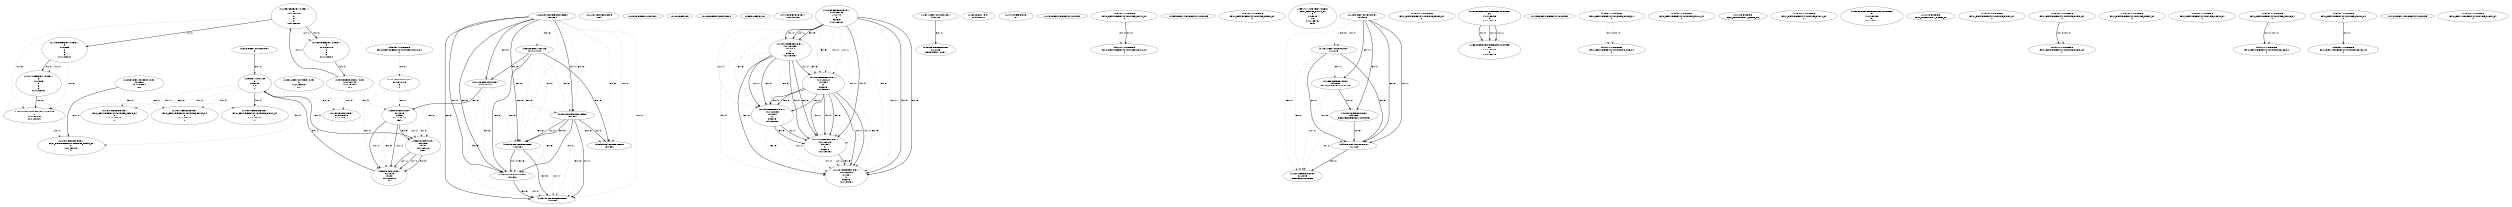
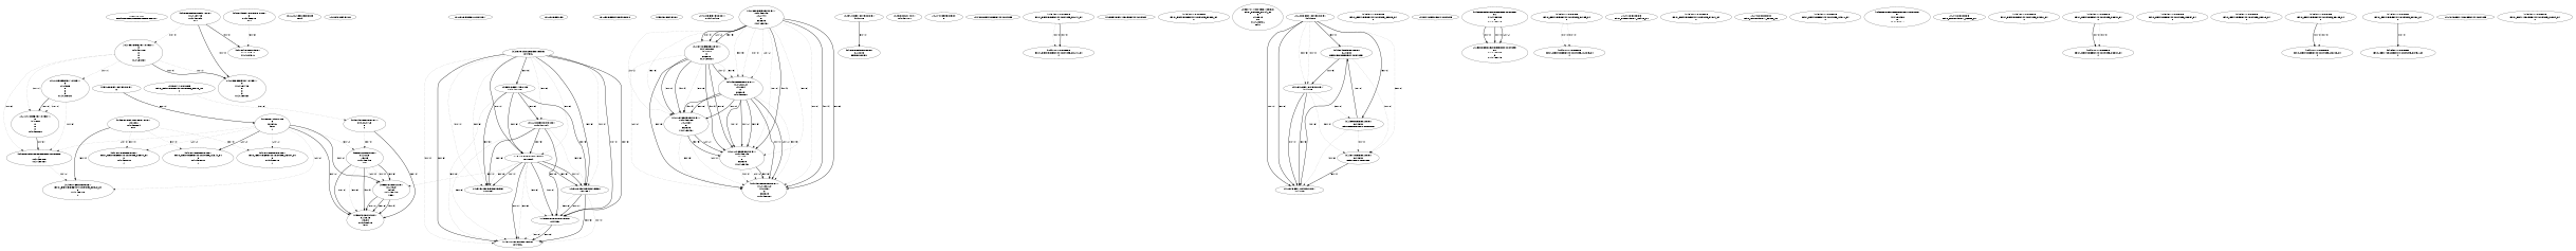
  digraph {
    fontname=Lato
    node [fontname=Lato]
    edge [fontname=Lato style=bold]
+   n1 [label="6850628.main\n0024a8a7fcdd32f0fedebe0ee7ce9226"]
    n2 [label="4254480.GetModuleHandleW\n0"]
    n3 [label="4215383.VirtualAlloc\n0\n1310704\n4096\n4"]
    n4 [label="4243306.GetModuleFileNameW\n4194304\n2147408904\n522"]
    n5 [label="4247567.GetLocaleInfoW\nretval_GetUserDefaultUILanguage_34341_32\n3\n2147408268\n4"]
    n6 [label="4247567.GetLocaleInfoW\nretval_GetUserDefaultUILanguage_33297_32\n3\n2147408268\n4"]
    n7 [label="4247567.GetLocaleInfoW\nretval_GetUserDefaultUILanguage_33578_32\n3\n2147408268\n4"]
    n8 [label="4247567.GetLocaleInfoW\nretval_GetUserDefaultUILanguage_33549_32\n3\n2147408268\n4"]
    n9 [label="6844434.SetThreadLocale\n1024"]
    n10 [label="4243965.InitializeCriticalSection\n6917004"]
    n11 [label="4250188.GetSystemInfo\n2147417660"]
    n12 [label="4214413.GetStartupInfoW\n2147417624"]
    n13 [label="4245418.EnterCriticalSection\n6917004"]
    n14 [label="4245469.LeaveCriticalSection\n6917004"]
    n15 [label="4245580.EnterCriticalSection\n6917004"]
    n16 [label="4245621.LeaveCriticalSection\n6917004"]
    n17 [label="4245454.LeaveCriticalSection\n6917004"]
+   n18 [label="4243979.GetVersion\n"]
    n19 [label="6844540.GetCommandLineW\n"]
    n20 [label="6844560.GetACP\n"]
    n21 [label="6844580.GetCurrentThreadId\n"]
    n22 [label="4250204.GetVersion\n"]
    n23 [label="4276690.GetVersionExW\n2147417420"]
    n24 [label="4248064.GetModuleFileNameW\n0\n2147408370\n261"]
    n25 [label="4246014.FindFirstFileW\n2147406542\n2147407064"]
    n26 [label="4245785.GetLongPathNameW\n2147407710\n2147406542\n261"]
    n27 [label="4246556.RegQueryValueExW\n0\n2147407710\n0\n0\n0\n2147408232"]
    n28 [label="4246599.RegQueryValueExW\n0\n2147407710\n0\n0\n0\n2147408232"]
    n29 [label="4250073.LoadStringW\n9441340\n65485\n2147409468\n4096"]
    n30 [label="4250073.LoadStringW\n9441340\n65484\n2147409468\n4096"]
    n31 [label="4245215.SetThreadPreferredUILanguages\n4\n2147408220\n2147408232"]
    n32 [label="4250073.LoadStringW\n9441340\n65483\n2147409468\n4096"]
    n33 [label="4246338.RegOpenKeyExW\n2147483649\n4246772\n0\n983065\n2147408236"]
    n34 [label="4246372.RegOpenKeyExW\n2147483650\n4246772\n0\n983065\n2147408236"]
    n35 [label="4246402.RegOpenKeyExW\n2147483649\n4246832\n0\n983065\n2147408236"]
    n36 [label="4246432.RegOpenKeyExW\n2147483650\n4246832\n0\n983065\n2147408236"]
    n37 [label="4246462.RegOpenKeyExW\n2147483649\n4246884\n0\n983065\n2147408236"]
    n38 [label="4246492.RegOpenKeyExW\n2147483649\n4246936\n0\n983065\n2147408236"]
    n39 [label="4245741.GetModuleHandleW\n4246160"]
-   n40 [label="4245758.GetProcAddress\n9441320\nGetLongPathNameW"]
+   n40 [label="4245758.GetProcAddress\n9441320\nGetProcAddress"]
    n41 [label="4246635.RegQueryValueExW\n0\n4247000\n0\n0\n0\n2147408231"]
    n42 [label="4246676.RegQueryValueExW\n0\n4247000\n0\n0\n0\n2147408232"]
    n43 [label="4245683.CharNextW\n2147407716"]
    n44 [label="4246722.RegCloseKey\n0"]
    n45 [label="4247883.GetUserDefaultUILanguage\n"]
    n46 [label="4245487.IsValidLocale\nretval_GetUserDefaultUILanguage_33411_32\n2"]
    n47 [label="4244766.IsValidLocale\nretval_GetUserDefaultUILanguage_33411_32\n2"]
-   n48 [label="4245525.GetSystemDefaultUILanguage\n"]
+   n49 [label="4245552.GetSystemDefaultUILanguage\n"]
    n50 [label="4245487.IsValidLocale\nretval_GetUserDefaultUILanguage_33383_32\n2"]
    n51 [label="4250171.MultiByteToWideChar\nretval_GetACP_32774_32\n0\n4243868\n10\n2147403704\n2047"]
    n52 [label="4244018.GetModuleHandleW\n4244120"]
    n53 [label="4244024.GetProcAddress\n9441320\nGetThreadPreferredUILanguages"]
    n54 [label="4244044.GetModuleHandleW\n4244120"]
    n55 [label="4244050.GetProcAddress\n9441320\nSetThreadPreferredUILanguages"]
    n56 [label="4244070.GetModuleHandleW\n4244120"]
    n57 [label="4244076.GetProcAddress\n9441320\nGetThreadUILanguage"]
    n58 [label="4245487.IsValidLocale\nretval_GetUserDefaultUILanguage_33898_32\n2"]
+   n59 [label="4245121.GetThreadUILanguage\n"]
    n60 [label="4245059.GetThreadPreferredUILanguages\n56\n2147408200\n0\n2147408240"]
    n61 [label="4245088.GetThreadPreferredUILanguages\n56\n2147408200\n0\n2147408240"]
-   n62 [label="4247558.GetUserDefaultUILanguage\n"]
    n63 [label="4248145.LoadLibraryExW\n3224341740\n0\n2"]
    n64 [label="4245487.IsValidLocale\nretval_GetUserDefaultUILanguage_34105_32\n2"]
    n65 [label="4244766.IsValidLocale\nretval_GetUserDefaultUILanguage_34105_32\n2"]
    n66 [label="4245487.IsValidLocale\nretval_GetUserDefaultUILanguage_32878_32\n2"]
+   n67 [label="4247263.FindClose\nretval_FindFirstFileW_33418_32"]
    n68 [label="4245487.IsValidLocale\nretval_GetUserDefaultUILanguage_32964_32\n2"]
    n69 [label="4247263.FindClose\nretval_FindFirstFileW_33800_32"]
    n70 [label="4245487.IsValidLocale\nretval_GetUserDefaultUILanguage_32864_32\n2"]
    n71 [label="4245059.GetThreadPreferredUILanguages\n56\n2147408200\n0\n2147408244"]
    n72 [label="4247263.FindClose\nretval_FindFirstFileW_33553_32"]
    n73 [label="4245487.IsValidLocale\nretval_GetUserDefaultUILanguage_32856_32\n2"]
    n74 [label="4245487.IsValidLocale\nretval_GetUserDefaultUILanguage_33013_32\n2"]
    n75 [label="4244766.IsValidLocale\nretval_GetUserDefaultUILanguage_33013_32\n2"]
    n76 [label="4245487.IsValidLocale\nretval_GetUserDefaultUILanguage_33357_32\n2"]
    n77 [label="4245487.IsValidLocale\nretval_GetUserDefaultUILanguage_33349_32\n2"]
    n78 [label="4245487.IsValidLocale\nretval_GetUserDefaultUILanguage_33680_32\n2"]
    n79 [label="4244766.IsValidLocale\nretval_GetUserDefaultUILanguage_33680_32\n2"]
    n80 [label="4245487.IsValidLocale\nretval_GetUserDefaultUILanguage_33104_32\n2"]
    n81 [label="4245487.IsValidLocale\nretval_GetSystemDefaultUILanguage_33754_32\n2"]
    n82 [label="4247923.GetSystemDefaultUILanguage\n"]
    n83 [label="4245487.IsValidLocale\nretval_GetSystemDefaultUILanguage_34032_32\n2"]
    n2 -> n3 [label="(0-->1)"]
    n3 -> n5 [label="(4-->4)"]
    n3 -> n6 [label="(4-->4)" style=dotted]
    n3 -> n7 [label="(4-->4)" style=dotted]
    n3 -> n8 [label="(4-->4)" style=dotted]
    n3 -> n29 [label="(3-->4)" style=dotted]
    n3 -> n30 [label="(3-->4)"]
    n3 -> n31 [label="(4-->1)" style=dotted]
-   n32 -> n3 [label="(3-->4)"]
+   n3 -> n32 [label="(3-->4)"]
    n4 -> n5 [label="(0-->2)" style=dotted]
    n4 -> n6 [label="(0-->2)" style=dotted]
    n4 -> n7 [label="(0-->2)" style=dotted]
    n4 -> n8 [label="(0-->2)"]
-   n10 -> n11 [label="(0-->0)" style=dotted]
-   n10 -> n12 [label="(0-->0)"]
+   n10 -> n11 [label="(0-->0)"]
+   n10 -> n12 [label="(0-->0)" style=dotted]
    n10 -> n13 [label="(1-->1)"]
    n10 -> n13 [label="(0-->0)" style=dotted]
    n10 -> n14 [label="(1-->1)" style=dotted]
    n10 -> n14 [label="(0-->0)"]
    n10 -> n15 [label="(1-->1)"]
    n10 -> n15 [label="(0-->0)"]
    n10 -> n16 [label="(1-->1)" style=dotted]
    n10 -> n16 [label="(0-->0)"]
    n10 -> n17 [label="(1-->1)" style=dotted]
    n10 -> n17 [label="(0-->0)" style=dotted]
    n11 -> n12 [label="(0-->0)"]
-   n11 -> n13 [label="(0-->0)" style=dotted]
-   n11 -> n14 [label="(0-->0)" style=dotted]
-   n11 -> n15 [label="(0-->0)"]
+   n11 -> n13 [label="(0-->0)"]
+   n11 -> n14 [label="(0-->0)"]
    n11 -> n16 [label="(0-->0)" style=dotted]
    n11 -> n17 [label="(0-->0)"]
-   n12 -> n13 [label="(0-->0)" style=dotted]
+   n12 -> n13 [label="(0-->0)"]
    n12 -> n14 [label="(0-->0)" style=dotted]
-   n12 -> n15 [label="(0-->0)" style=dotted]
+   n12 -> n15 [label="(0-->0)"]
    n12 -> n16 [label="(0-->0)" style=dotted]
-   n12 -> n29 [label="(0-->0)"]
+   n12 -> n17 [label="(0-->0)"]
    n13 -> n14 [label="(1-->1)"]
    n13 -> n14 [label="(0-->0)"]
    n13 -> n15 [label="(1-->1)"]
    n13 -> n15 [label="(0-->0)" style=dotted]
    n13 -> n16 [label="(1-->1)"]
    n13 -> n16 [label="(0-->0)" style=dotted]
    n13 -> n17 [label="(1-->1)"]
    n13 -> n17 [label="(0-->0)" style=dotted]
    n14 -> n15 [label="(1-->1)"]
    n14 -> n15 [label="(0-->0)" style=dotted]
    n14 -> n16 [label="(1-->1)" style=dotted]
    n14 -> n16 [label="(0-->0)"]
    n15 -> n16 [label="(1-->1)" style=dotted]
    n15 -> n16 [label="(0-->0)"]
    n24 -> n25 [label="(3-->3)" style=dotted]
-   n26 -> n25 [label="(2-->1)" style=dotted]
-   n26 -> n27 [label="(1-->2)"]
-   n28 -> n26 [label="(1-->2)"]
+   n26 -> n25 [label="(2-->1)"]
+   n26 -> n27 [label="(1-->2)" style=dotted]
+   n26 -> n28 [label="(1-->2)"]
    n27 -> n28 [label="(2-->2)"]
    n27 -> n28 [label="(6-->6)" style=dotted]
    n27 -> n31 [label="(6-->3)" style=dotted]
-   n27 -> n41 [label="(6-->6)"]
+   n27 -> n41 [label="(6-->6)" style=dotted]
+   n27 -> n42 [label="(6-->6)" style=dotted]
    n29 -> n30 [label="(1-->1)" style=dotted]
    n29 -> n30 [label="(3-->3)"]
    n29 -> n30 [label="(4-->4)" style=dotted]
    n29 -> n32 [label="(1-->1)"]
    n29 -> n32 [label="(3-->3)" style=dotted]
    n29 -> n32 [label="(4-->4)"]
    n30 -> n32 [label="(1-->1)"]
    n30 -> n32 [label="(3-->3)"]
    n30 -> n32 [label="(4-->4)"]
    n31 -> n8 [label="(1-->4)" style=dotted]
    n33 -> n34 [label="(2-->2)"]
    n33 -> n34 [label="(4-->4)"]
    n33 -> n34 [label="(5-->5)"]
    n33 -> n35 [label="(1-->1)" style=dotted]
    n33 -> n35 [label="(4-->4)" style=dotted]
    n33 -> n35 [label="(5-->5)" style=dotted]
    n33 -> n36 [label="(4-->4)" style=dotted]
    n33 -> n36 [label="(5-->5)" style=dotted]
    n33 -> n37 [label="(1-->1)" style=dotted]
    n33 -> n37 [label="(4-->4)"]
    n33 -> n37 [label="(5-->5)" style=dotted]
    n33 -> n38 [label="(1-->1)" style=dotted]
    n33 -> n38 [label="(4-->4)"]
    n33 -> n38 [label="(5-->5)"]
    n34 -> n35 [label="(4-->4)"]
    n34 -> n35 [label="(5-->5)" style=dotted]
    n34 -> n36 [label="(1-->1)"]
    n34 -> n36 [label="(4-->4)"]
    n34 -> n36 [label="(5-->5)" style=dotted]
    n34 -> n37 [label="(4-->4)"]
    n34 -> n37 [label="(5-->5)"]
    n34 -> n38 [label="(4-->4)" style=dotted]
    n34 -> n38 [label="(5-->5)"]
    n35 -> n36 [label="(2-->2)"]
    n35 -> n36 [label="(4-->4)"]
    n35 -> n36 [label="(5-->5)"]
    n35 -> n37 [label="(1-->1)"]
    n35 -> n37 [label="(4-->4)"]
    n35 -> n37 [label="(5-->5)"]
    n35 -> n38 [label="(1-->1)"]
    n35 -> n38 [label="(4-->4)"]
    n35 -> n38 [label="(5-->5)" style=dotted]
    n36 -> n37 [label="(4-->4)"]
    n36 -> n37 [label="(5-->5)"]
    n36 -> n38 [label="(4-->4)" style=dotted]
    n36 -> n38 [label="(5-->5)" style=dotted]
    n37 -> n38 [label="(1-->1)" style=dotted]
    n37 -> n38 [label="(4-->4)" style=dotted]
    n37 -> n38 [label="(5-->5)"]
    n39 -> n40 [label="(0-->1)"]
    n41 -> n31 [label="(6-->3)" style=dotted]
    n41 -> n42 [label="(2-->2)"]
    n41 -> n42 [label="(6-->6)" style=dotted]
    n42 -> n31 [label="(6-->3)"]
    n46 -> n47 [label="(1-->1)" style=dotted]
    n46 -> n47 [label="(2-->2)"]
    n52 -> n53 [label="(0-->1)"]
    n52 -> n54 [label="(1-->1)" style=dotted]
    n52 -> n54 [label="(0-->0)" style=dotted]
    n52 -> n55 [label="(0-->1)"]
    n52 -> n56 [label="(1-->1)"]
    n52 -> n56 [label="(0-->0)"]
    n52 -> n57 [label="(0-->1)" style=dotted]
+   n53 -> n54 [label="(1-->0)"]
    n53 -> n56 [label="(1-->0)"]
    n53 -> n57 [label="(1-->1)" style=dotted]
    n54 -> n55 [label="(0-->1)" style=dotted]
    n54 -> n56 [label="(1-->1)"]
    n54 -> n56 [label="(0-->0)"]
    n54 -> n57 [label="(0-->1)" style=dotted]
    n55 -> n53 [label="(1-->1)"]
    n55 -> n56 [label="(1-->0)" style=dotted]
    n55 -> n57 [label="(1-->1)" style=dotted]
-   n56 -> n57 [label="(0-->1)"]
+   n57 -> n56 [label="(0-->1)"]
    n60 -> n61 [label="(1-->1)"]
    n60 -> n61 [label="(2-->2)"]
    n60 -> n61 [label="(4-->4)"]
    n63 -> n29 [label="(0-->1)" style=dotted]
-   n63 -> n30 [label="(0-->1)" style=dotted]
-   n63 -> n32 [label="(0-->1)" style=dotted]
+   n13 -> n30 [label="(0-->1)" style=dotted]
+   n63 -> n32 [label="(0-->1)"]
    n64 -> n65 [label="(1-->1)" style=dotted]
    n64 -> n65 [label="(2-->2)" style=dotted]
    n66 -> n63 [label="(2-->3)" style=dotted]
    n74 -> n75 [label="(1-->1)"]
    n74 -> n75 [label="(2-->2)" style=dotted]
    n78 -> n79 [label="(1-->1)"]
    n78 -> n79 [label="(2-->2)" style=dotted]
    n80 -> n81 [label="(2-->2)"]
  }
